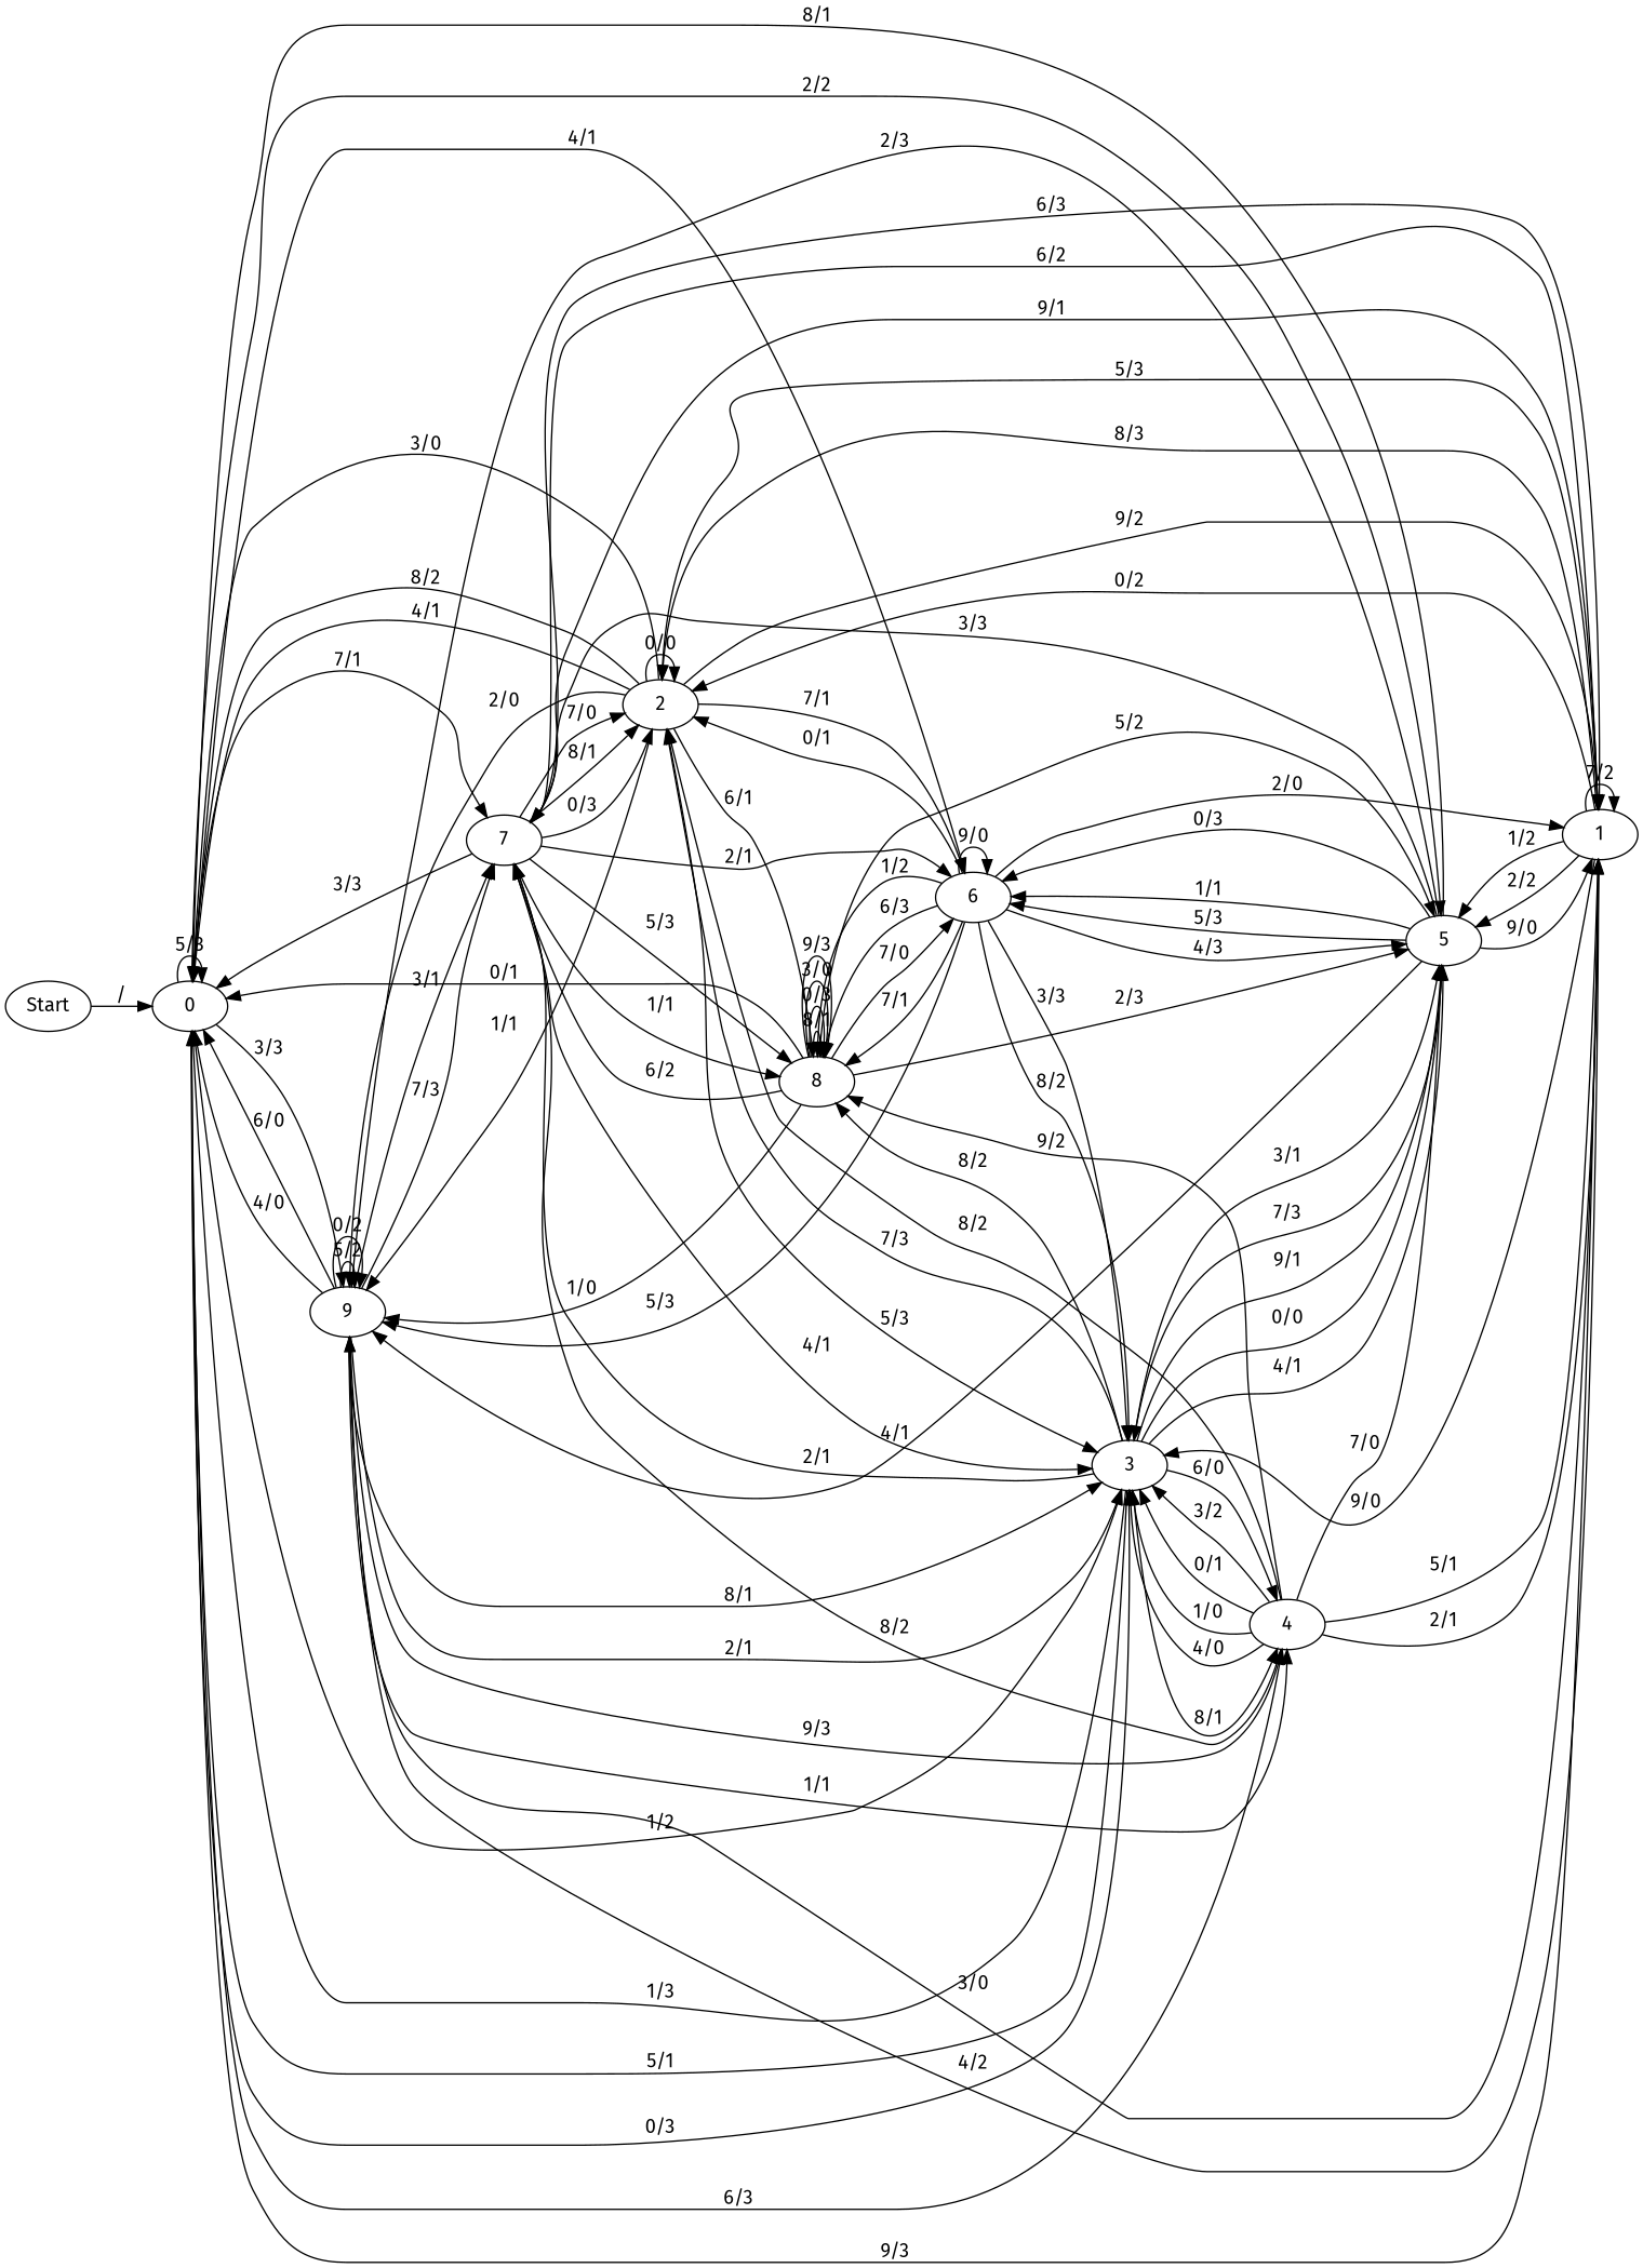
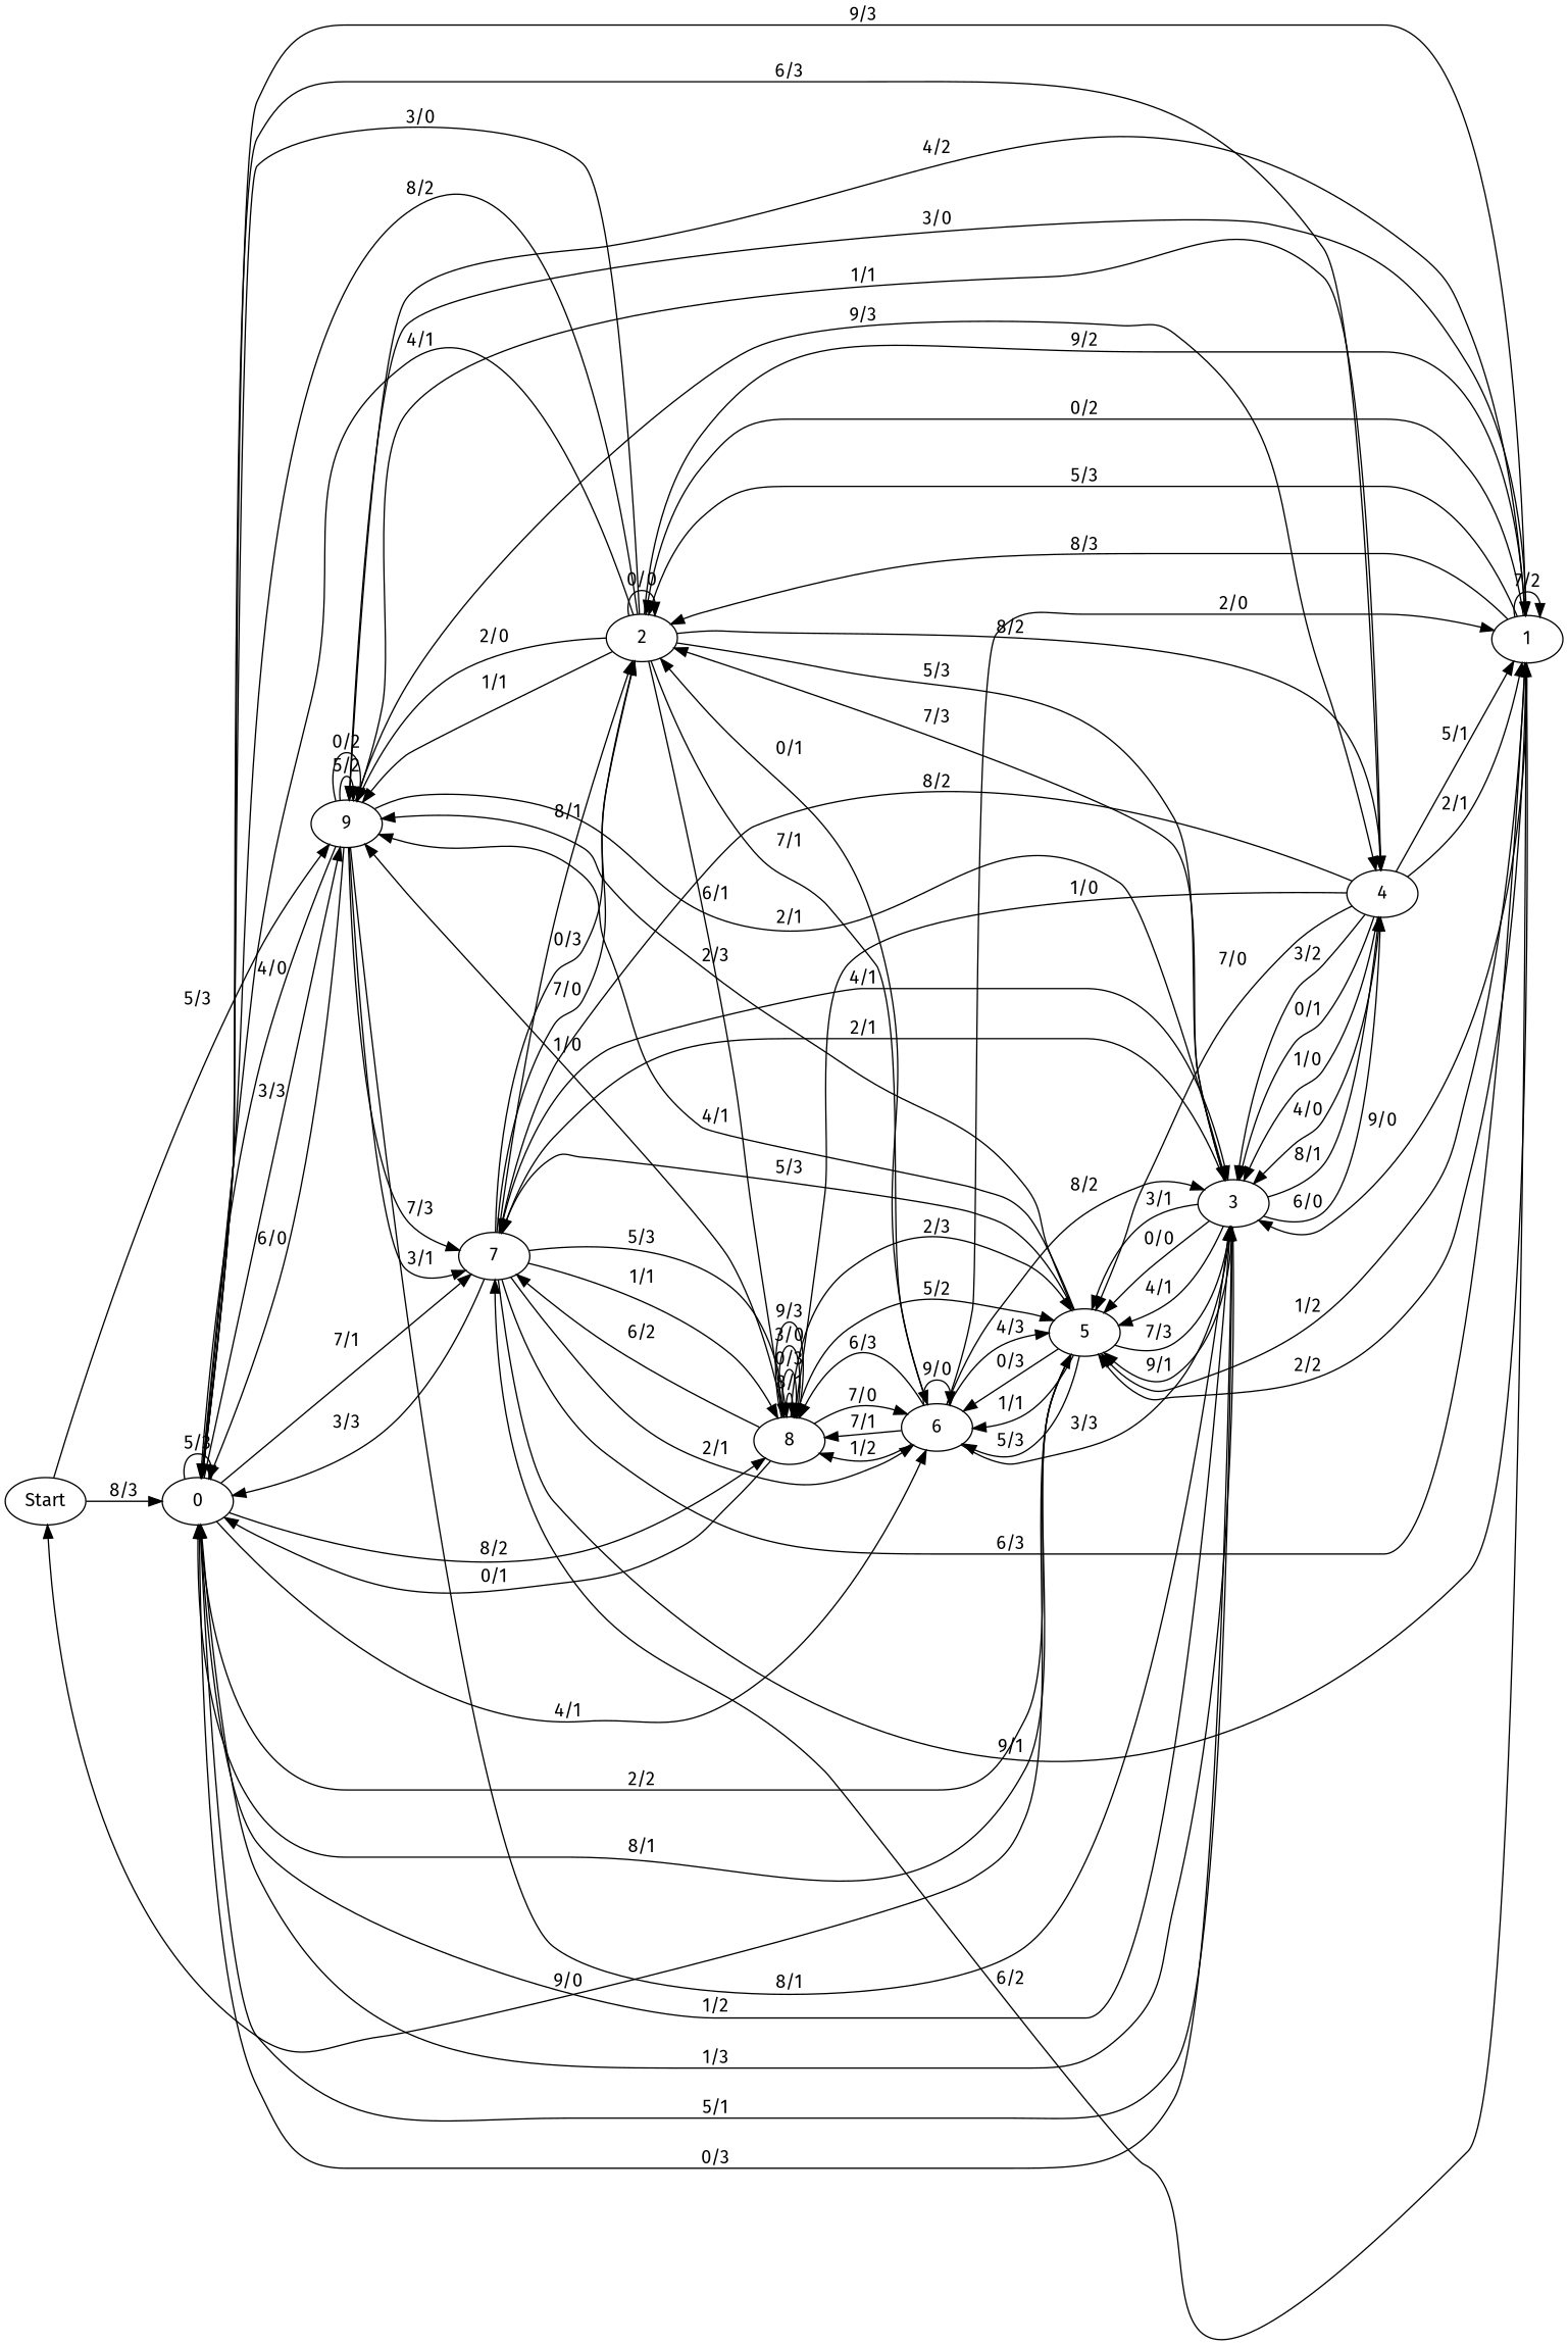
  digraph {
    fontname="Fira Sans"
    rankdir=LR
    node [fontname="Fira Sans"]
    edge [fontname="Fira Sans"]
    Start
    0
    9
    5
    1
    6
    3
    4
    7
    8
    2
-   Start -> 0 [label="/"]
+   Start -> 0 [label="8/3"]
    0 -> 0 [label="5/3"]
    0 -> 9 [label="3/3"]
    0 -> 5 [label="2/2"]
    0 -> 1 [label="9/3"]
    0 -> 6 [label="4/1"]
    0 -> 3 [label="0/3"]
    0 -> 3 [label="1/2"]
    0 -> 4 [label="6/3"]
    0 -> 7 [label="7/1"]
-   3 -> 8 [label="8/2"]
+   0 -> 8 [label="8/2"]
    9 -> 0 [label="6/0"]
    9 -> 0 [label="4/0"]
    9 -> 9 [label="5/2"]
    9 -> 9 [label="0/2"]
    9 -> 3 [label="2/1"]
    9 -> 3 [label="8/1"]
    9 -> 4 [label="1/1"]
    9 -> 4 [label="9/3"]
    9 -> 7 [label="3/1"]
    9 -> 7 [label="7/3"]
    5 -> 0 [label="8/1"]
    5 -> 9 [label="4/1"]
    5 -> 9 [label="2/3"]
-   5 -> 1 [label="9/0"]
+   5 -> Start [label="9/0"]
    5 -> 6 [label="0/3"]
    5 -> 6 [label="1/1"]
    5 -> 6 [label="5/3"]
    5 -> 3 [label="7/3"]
-   5 -> 7 [label="3/3"]
+   5 -> 7 [label="5/3"]
    1 -> 9 [label="3/0"]
    1 -> 9 [label="4/2"]
    1 -> 5 [label="1/2"]
    1 -> 5 [label="2/2"]
    1 -> 1 [label="7/2"]
    1 -> 3 [label="9/0"]
    1 -> 7 [label="6/2"]
    1 -> 2 [label="0/2"]
    1 -> 2 [label="5/3"]
    1 -> 2 [label="8/3"]
-   6 -> 9 [label="5/3"]
+   Start -> 9 [label="5/3"]
    6 -> 5 [label="4/3"]
    6 -> 1 [label="2/0"]
    6 -> 6 [label="9/0"]
    6 -> 3 [label="3/3"]
    6 -> 3 [label="8/2"]
    6 -> 8 [label="7/1"]
    6 -> 8 [label="1/2"]
    6 -> 8 [label="6/3"]
    6 -> 2 [label="0/1"]
    3 -> 0 [label="5/1"]
    3 -> 0 [label="1/3"]
    3 -> 5 [label="9/1"]
    3 -> 5 [label="3/1"]
    3 -> 5 [label="0/0"]
    3 -> 5 [label="4/1"]
    3 -> 4 [label="8/1"]
    3 -> 4 [label="6/0"]
    3 -> 7 [label="2/1"]
    3 -> 2 [label="7/3"]
    4 -> 5 [label="7/0"]
    4 -> 1 [label="5/1"]
    4 -> 1 [label="2/1"]
    4 -> 3 [label="3/2"]
    4 -> 3 [label="0/1"]
    4 -> 3 [label="1/0"]
    4 -> 3 [label="4/0"]
    4 -> 7 [label="8/2"]
-   4 -> 8 [label="9/2"]
-   4 -> 2 [label="8/2"]
+   4 -> 8 [label="1/0"]
+   2 -> 4 [label="8/2"]
    7 -> 0 [label="3/3"]
    7 -> 1 [label="9/1"]
    7 -> 1 [label="6/3"]
    7 -> 6 [label="2/1"]
    7 -> 3 [label="4/1"]
    7 -> 8 [label="5/3"]
    7 -> 8 [label="1/1"]
    7 -> 2 [label="8/1"]
    7 -> 2 [label="0/3"]
    7 -> 2 [label="7/0"]
    8 -> 0 [label="0/1"]
    8 -> 9 [label="1/0"]
    8 -> 5 [label="2/3"]
    8 -> 5 [label="5/2"]
    8 -> 6 [label="7/0"]
    8 -> 7 [label="6/2"]
    8 -> 8 [label="8/1"]
    8 -> 8 [label="0/3"]
    8 -> 8 [label="3/0"]
    8 -> 8 [label="9/3"]
    2 -> 0 [label="4/1"]
    2 -> 0 [label="3/0"]
    2 -> 0 [label="8/2"]
    2 -> 9 [label="1/1"]
    2 -> 9 [label="2/0"]
    2 -> 1 [label="9/2"]
    2 -> 6 [label="7/1"]
    2 -> 3 [label="5/3"]
    2 -> 8 [label="6/1"]
    2 -> 2 [label="0/0"]
  }
